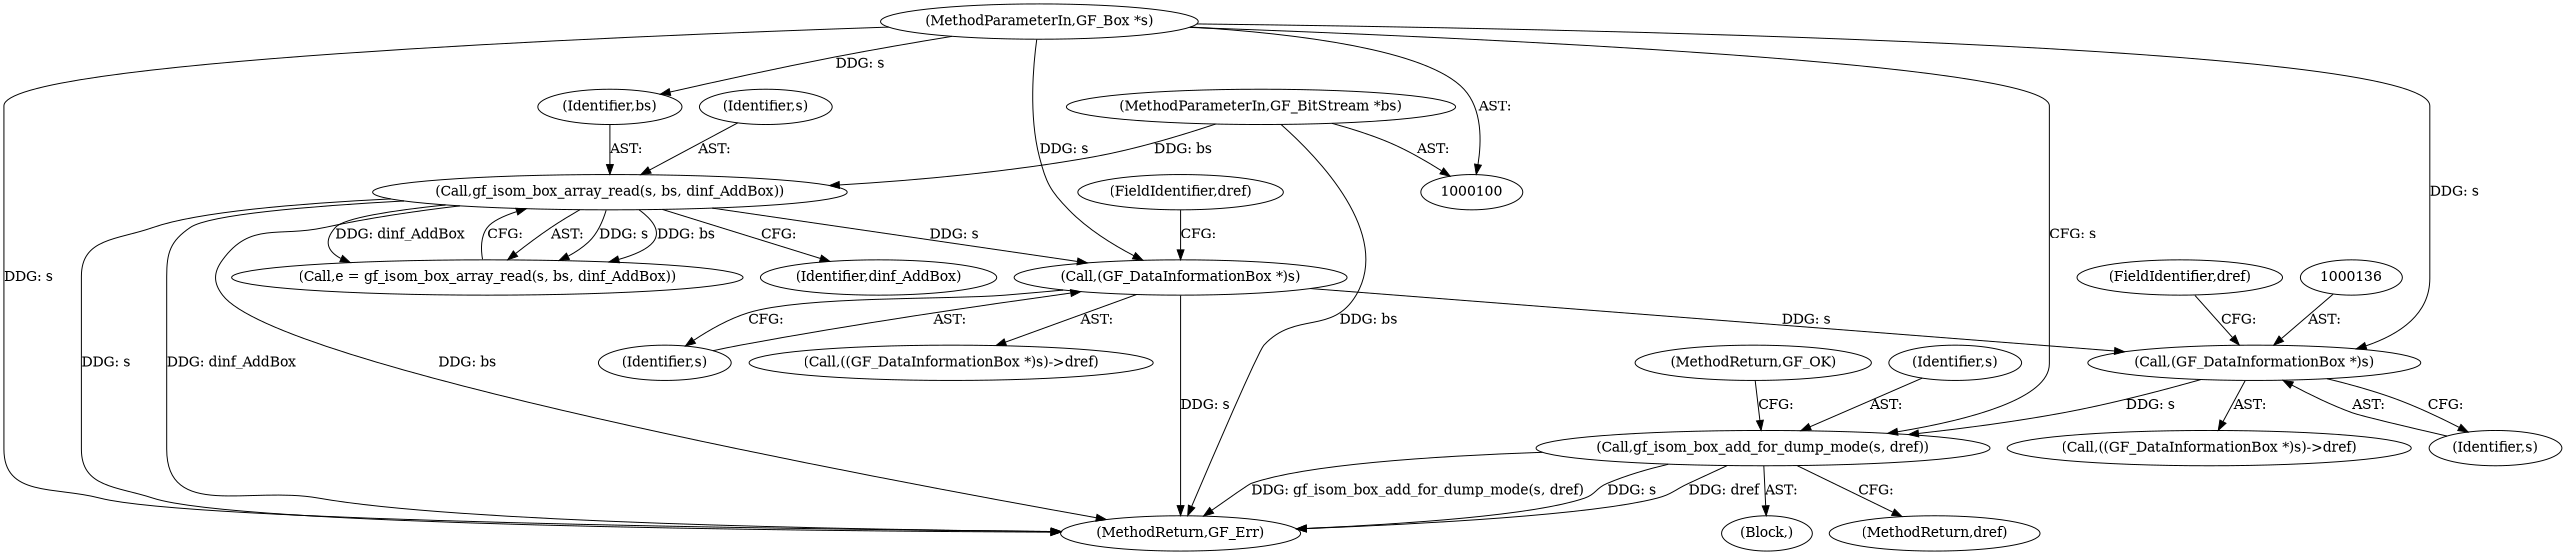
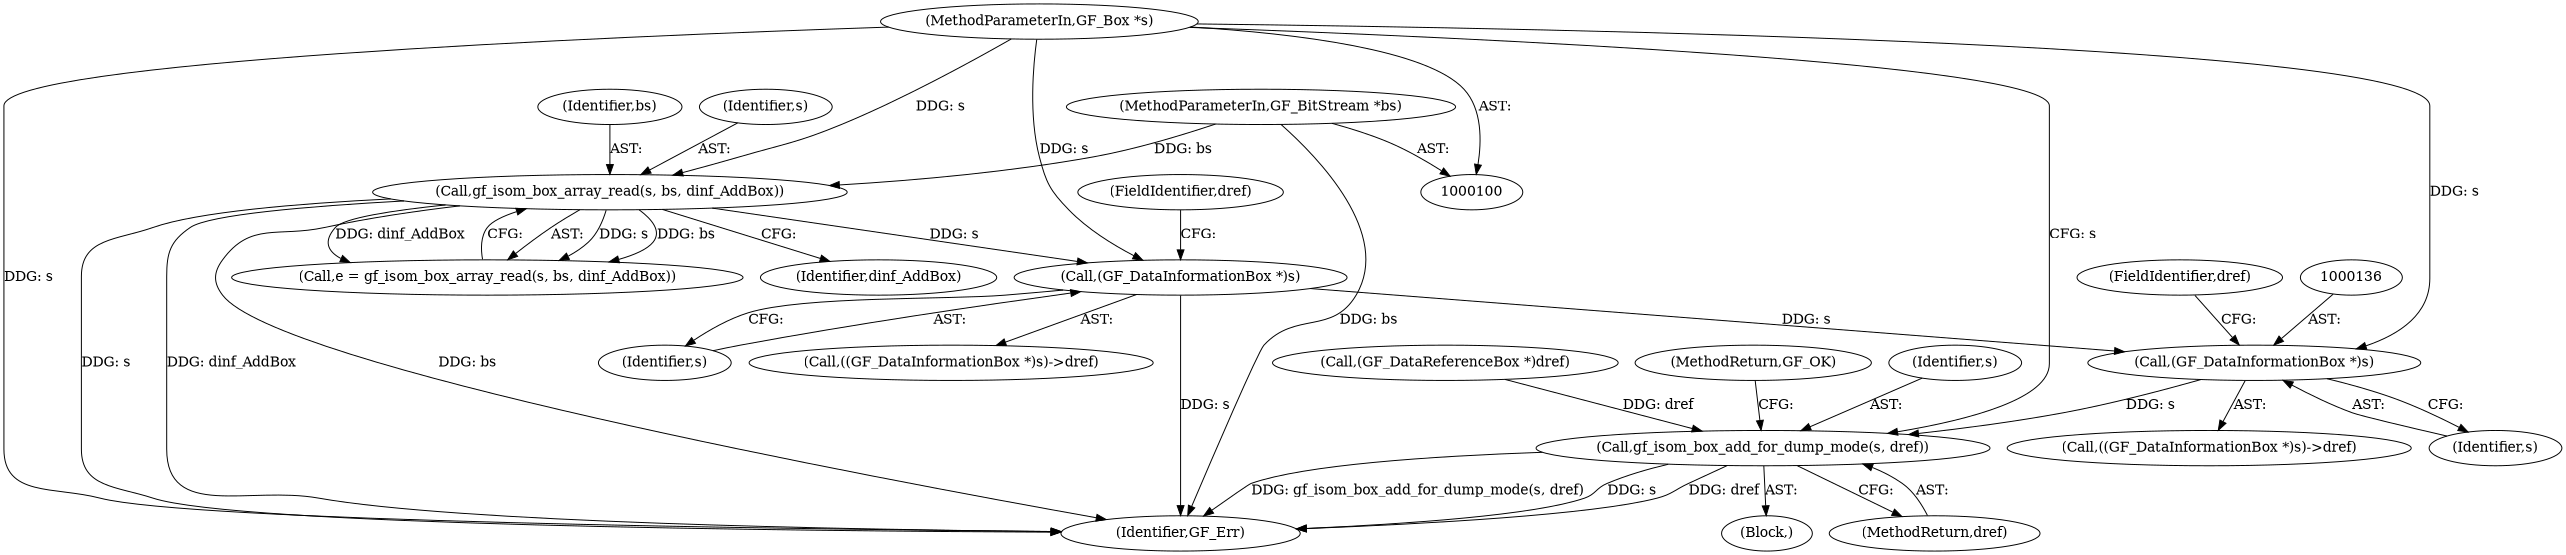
  digraph {
    n1 [label="(Call,(GF_DataInformationBox *)s)"]
    n2 [label="(Call,(GF_DataInformationBox *)s)"]
    n3 [label="(Identifier,s)"]
    n4 [label="(Call,((GF_DataInformationBox *)s)->dref)"]
-   n5 [label="(MethodReturn,GF_Err)"]
+   n5 [label="(Identifier,GF_Err)"]
    n6 [label="(Call,gf_isom_box_add_for_dump_mode(s, dref))"]
    n7 [label="(Identifier,s)"]
    n8 [label="(Call,((GF_DataInformationBox *)s)->dref)"]
    n9 [label="(Call,gf_isom_box_array_read(s, bs, dinf_AddBox))"]
    n10 [label="(Identifier,dinf_AddBox)"]
    n11 [label="(Call,e = gf_isom_box_array_read(s, bs, dinf_AddBox))"]
    n12 [label="(MethodParameterIn,GF_Box *s)"]
    1000100
    n14 [label="(Block,)"]
    n15 [label="(MethodReturn,dref)"]
    n16 [label="(MethodParameterIn,GF_BitStream *bs)"]
+   n17 [label="(Call,(GF_DataReferenceBox *)dref)"]
    n18 [label="(FieldIdentifier,dref)"]
    n19 [label="(Identifier,bs)"]
    n20 [label="(MethodReturn,GF_OK)"]
    n21 [label="(Identifier,s)"]
    n22 [label="(Identifier,s)"]
    n23 [label="(FieldIdentifier,dref)"]
    1000136
    n1 -> n2 [label="DDG: s"]
    n1 -> n3 [label="CFG: "]
    n1 -> n4 [label="AST: "]
    n1 -> n5 [label="DDG: s"]
    n2 -> n6 [label="DDG: s"]
    n2 -> n7 [label="CFG: "]
    n2 -> n8 [label="AST: "]
    n3 -> n1 [label="AST: "]
    n6 -> n5 [label="DDG: gf_isom_box_add_for_dump_mode(s, dref)"]
    n6 -> n5 [label="DDG: s"]
    n6 -> n5 [label="DDG: dref"]
    n6 -> n14 [label="AST: "]
    n6 -> n15 [label="CFG: "]
    n7 -> n2 [label="AST: "]
    n9 -> n1 [label="DDG: s"]
    n9 -> n5 [label="DDG: s"]
    n9 -> n5 [label="DDG: dinf_AddBox"]
    n9 -> n5 [label="DDG: bs"]
    n9 -> n10 [label="CFG: "]
    n9 -> n11 [label="AST: "]
    n9 -> n11 [label="DDG: s"]
    n9 -> n11 [label="DDG: bs"]
    n9 -> n11 [label="DDG: dinf_AddBox"]
    n11 -> n9 [label="CFG: "]
    n12 -> n1 [label="DDG: s"]
    n12 -> n2 [label="DDG: s"]
    n12 -> n5 [label="DDG: s"]
    n12 -> n6 [label="CFG: s"]
-   n12 -> n19 [label="DDG: s"]
+   n12 -> n9 [label="DDG: s"]
    n12 -> 1000100 [label="AST: "]
+   n15 -> n6 [label="AST: "]
    n16 -> n5 [label="DDG: bs"]
    n16 -> n9 [label="DDG: bs"]
    n16 -> 1000100 [label="AST: "]
+   n17 -> n6 [label="DDG: dref"]
    n18 -> n2 [label="CFG: "]
    n19 -> n9 [label="AST: "]
    n20 -> n6 [label="CFG: "]
    n21 -> n6 [label="AST: "]
    n22 -> n9 [label="AST: "]
    n23 -> n1 [label="CFG: "]
    1000136 -> n2 [label="AST: "]
  }
